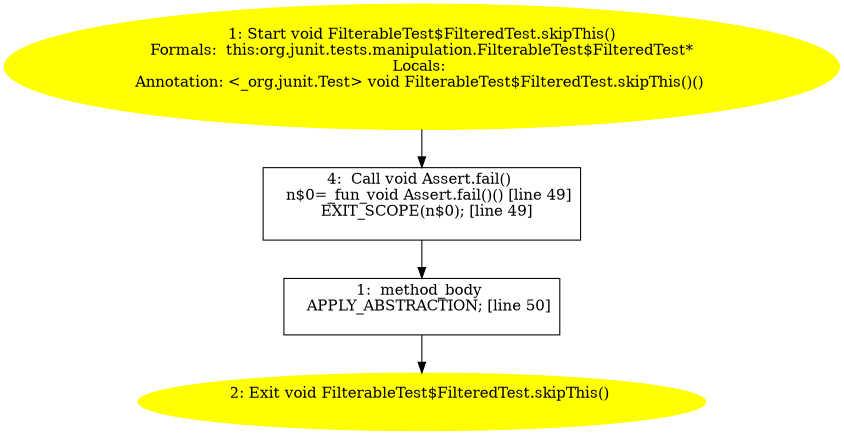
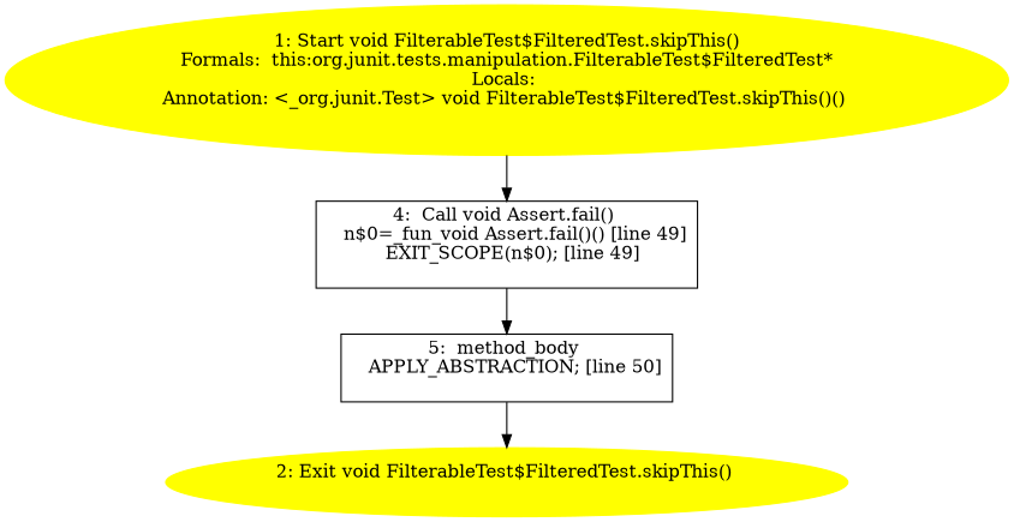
  digraph {
    n1 [color=yellow label="1: Start void FilterableTest$FilteredTest.skipThis()\nFormals:  this:org.junit.tests.manipulation.FilterableTest$FilteredTest*\nLocals: \nAnnotation: <_org.junit.Test> void FilterableTest$FilteredTest.skipThis()() \n  " style=filled]
    n2 [label="4:  Call void Assert.fail() \n   n$0=_fun_void Assert.fail()() [line 49]\n  EXIT_SCOPE(n$0); [line 49]\n " shape=box]
-   n3 [label="1:  method_body \n   APPLY_ABSTRACTION; [line 50]\n " shape=box]
+   n3 [label="5:  method_body \n   APPLY_ABSTRACTION; [line 50]\n " shape=box]
    n4 [color=yellow label="2: Exit void FilterableTest$FilteredTest.skipThis() \n  " style=filled]
    n1 -> n2
    n2 -> n3
    n3 -> n4
  }
